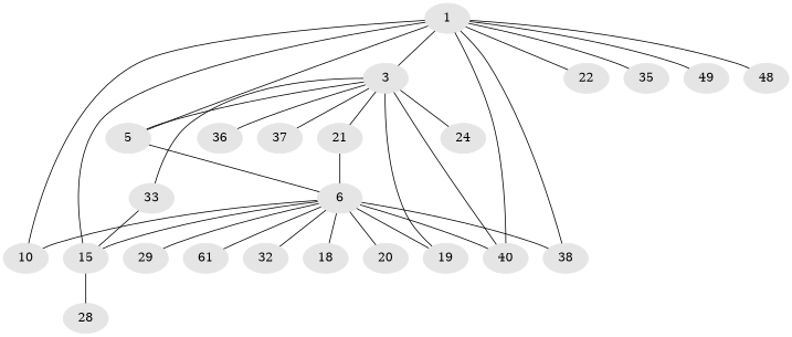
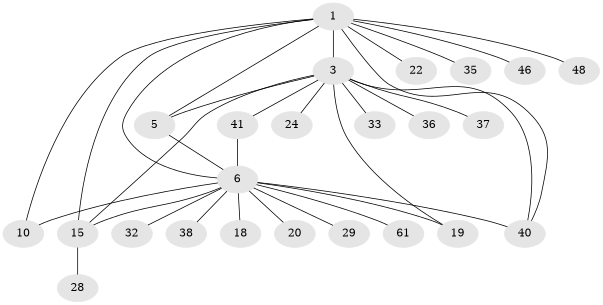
  graph {
    node [color=gray90 style=filled]
    1 [super="+2"]
    3 [super="+23+25+12+39+40+52+4+9+30"]
    5 [super="+42+45+55+17+8"]
    6 [super="+11+16+7+14"]
    10
    15 [super="+21"]
    22
    35
-   46 [label=49]
+   46
    n10 [label=40 super="+51"]
    48
    19
    24
    33
    36
    37
-   41 [label=21]
+   41
    18
    20 [super="+26"]
    29
    n21 [label=61]
    32
    38
    28
    1 -- 3 [weight=3]
    1 -- 5
-   1 -- 38
+   1 -- 6
    1 -- 10
    1 -- 15
    1 -- 22
    1 -- 35
    1 -- 46
    1 -- n10
    1 -- 48
    3 -- 5 [weight=2]
-   33 -- 15
+   3 -- 15
    3 -- n10
    3 -- 19 [weight=2]
    3 -- 24
    3 -- 33
    3 -- 36
    3 -- 37
    3 -- 41
    5 -- 6
    6 -- 10
    6 -- 15
    6 -- n10
    6 -- 19
    6 -- 18
    6 -- 20
    6 -- 29
    6 -- n21
    6 -- 32
    6 -- 38
    15 -- 28
    41 -- 6 [weight=4]
  }
